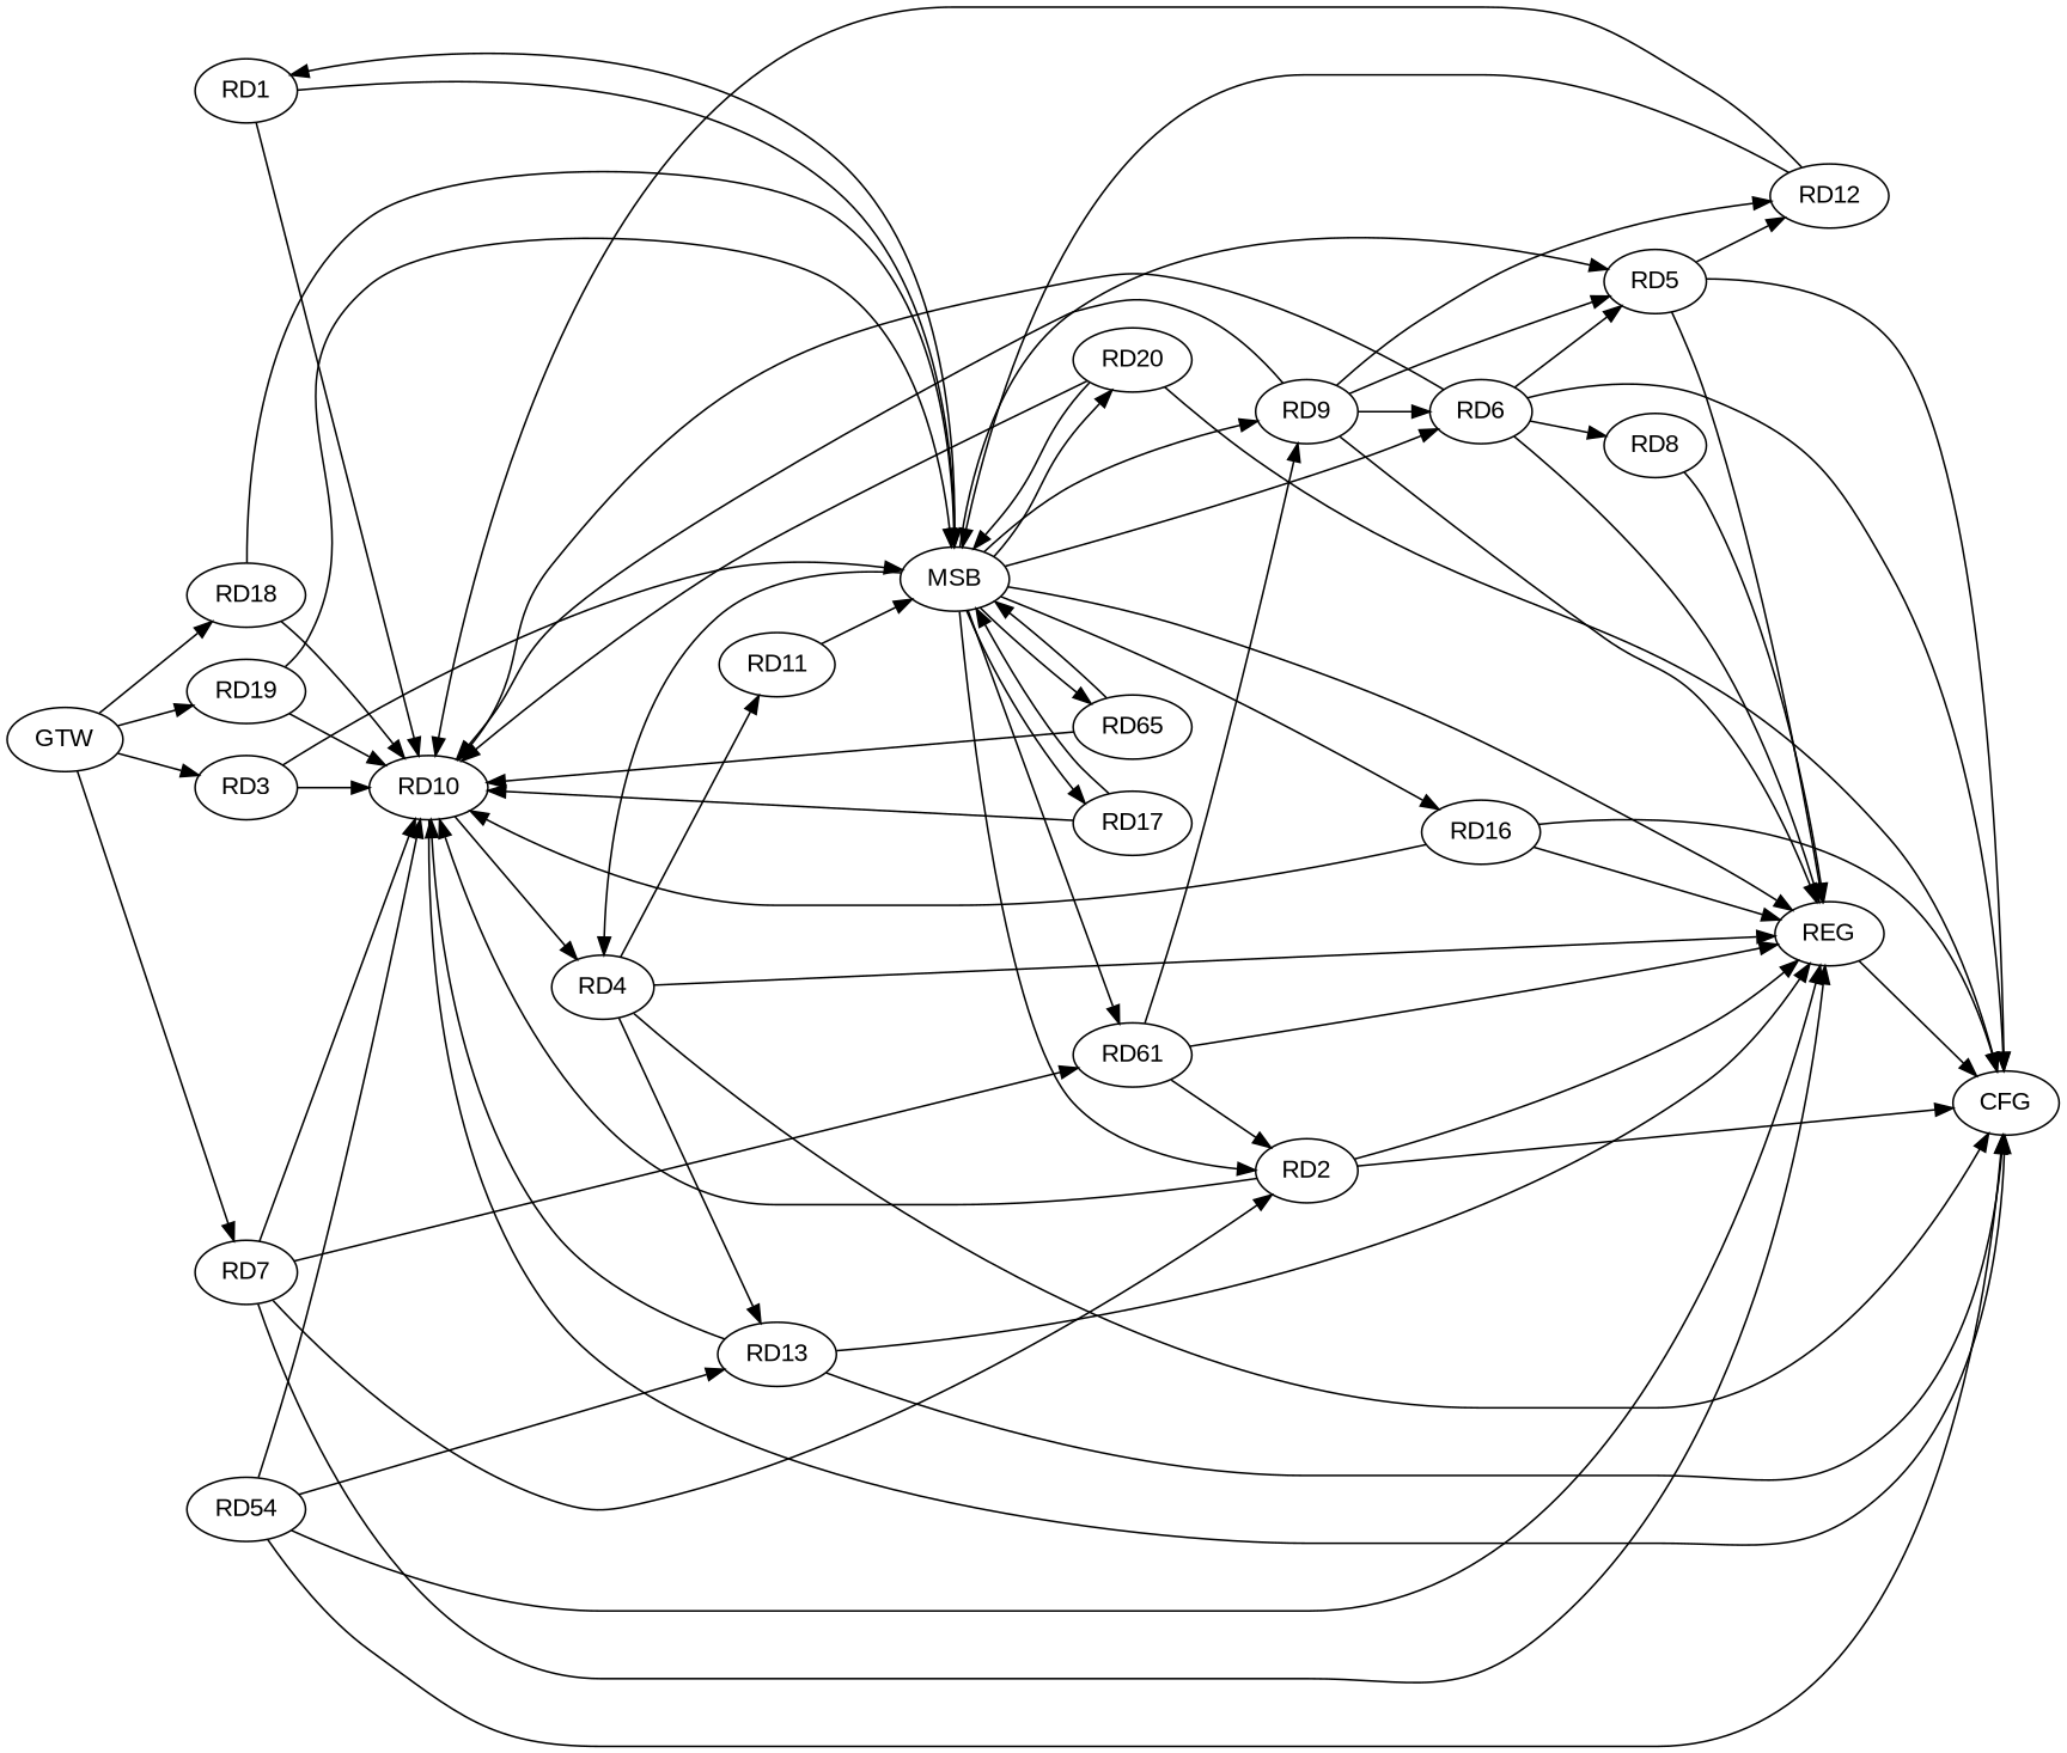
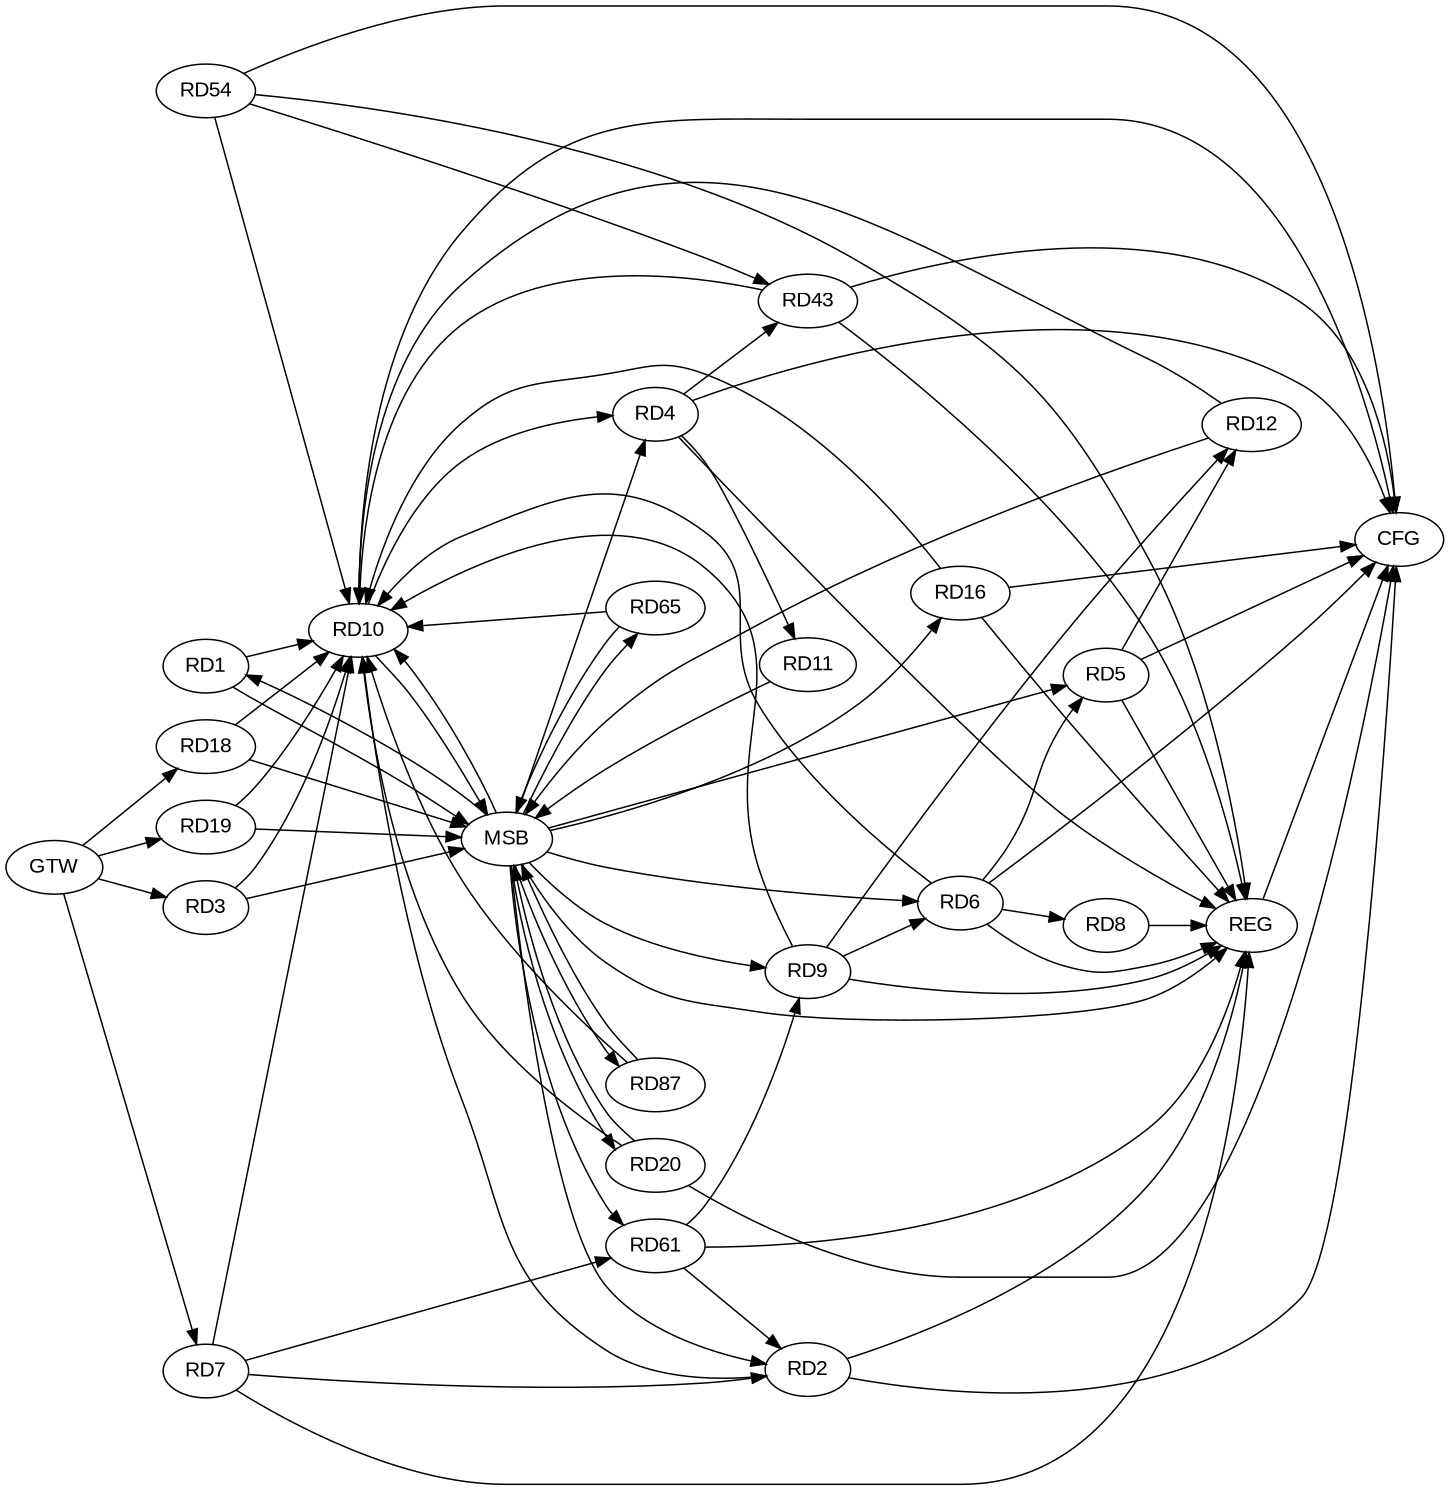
  strict digraph {
    fontname="Liberation Sans"
    rankdir=LR
    node [fontname="Liberation Sans"]
    edge [fontname="Liberation Sans"]
    n1 [label=RD1]
    n2 [label=RD10]
    n3 [label=MSB]
    n4 [label=CFG]
    n5 [label=RD4]
    n6 [label=RD2]
    n7 [label=REG]
    n8 [label=RD5]
    n9 [label=RD6]
    n10 [label=RD61]
    n11 [label=RD9]
    n12 [label=RD65]
    n13 [label=RD16]
-   n14 [label=RD17]
+   n14 [label=RD87]
    n15 [label=RD20]
    n16 [label=RD3]
    n17 [label=RD11]
-   n18 [label=RD13]
+   n18 [label=RD43]
    n19 [label=RD12]
    n20 [label=RD8]
    n21 [label=RD7]
    n22 [label=RD54]
    n23 [label=RD18]
    n24 [label=RD19]
    n25 [label=GTW]
    n1 -> n2
    n1 -> n3
+   n2 -> n3
    n2 -> n4
    n2 -> n5
    n3 -> n1
+   n3 -> n2
    n3 -> n5
    n3 -> n6
    n3 -> n7
    n3 -> n8
    n3 -> n9
    n3 -> n10
    n3 -> n11
    n3 -> n12
    n3 -> n13
    n3 -> n14
    n3 -> n15
    n5 -> n4
    n5 -> n7
    n5 -> n17
    n5 -> n18
    n6 -> n2
    n6 -> n4
    n6 -> n7
    n7 -> n4
    n8 -> n4
    n8 -> n7
    n8 -> n19
    n9 -> n2
    n9 -> n4
    n9 -> n7
    n9 -> n8
    n9 -> n20
    n10 -> n6
    n10 -> n7
    n10 -> n11
    n11 -> n2
    n11 -> n7
-   n11 -> n8
    n11 -> n9
    n11 -> n19
    n12 -> n2
    n12 -> n3
    n13 -> n2
    n13 -> n4
    n13 -> n7
    n14 -> n2
    n14 -> n3
    n15 -> n2
    n15 -> n3
    n15 -> n4
    n16 -> n2
    n16 -> n3
    n17 -> n3
    n18 -> n2
    n18 -> n4
    n18 -> n7
    n19 -> n2
    n19 -> n3
    n20 -> n7
    n21 -> n2
    n21 -> n6
    n21 -> n7
    n21 -> n10
    n22 -> n2
    n22 -> n4
    n22 -> n7
    n22 -> n18
    n23 -> n2
    n23 -> n3
    n24 -> n2
    n24 -> n3
    n25 -> n16
    n25 -> n21
    n25 -> n23
    n25 -> n24
  }
